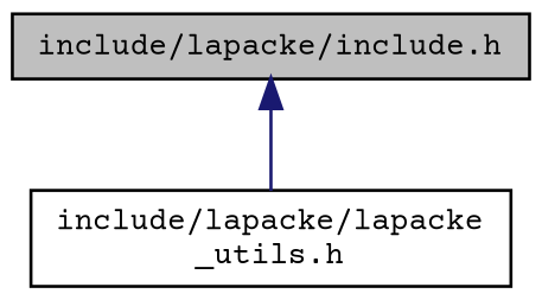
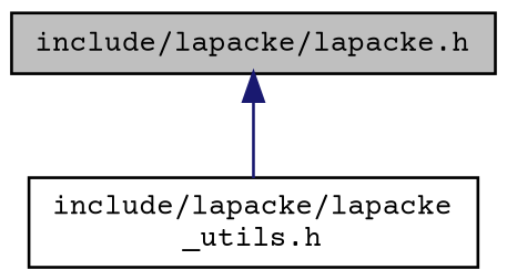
  digraph {
    fontname="Courier Prime"
    node [color=black fontname="Courier Prime" fontsize=10 shape=record style=filled]
-   n1 [fillcolor=grey75 fontcolor=black height=0.2 label="include/lapacke/include.h" width=0.4]
+   n1 [fillcolor=grey75 fontcolor=black height=0.2 label="include/lapacke/lapacke.h" width=0.4]
    n2 [fillcolor=white height=0.2 label="include/lapacke/lapacke\l_utils.h" width=0.4]
    n1 -> n2 [color=midnightblue dir=back fontname="Courier Prime" fontsize=10 labelfontname=Helvetica labelfontsize=10 style=solid]
  }
